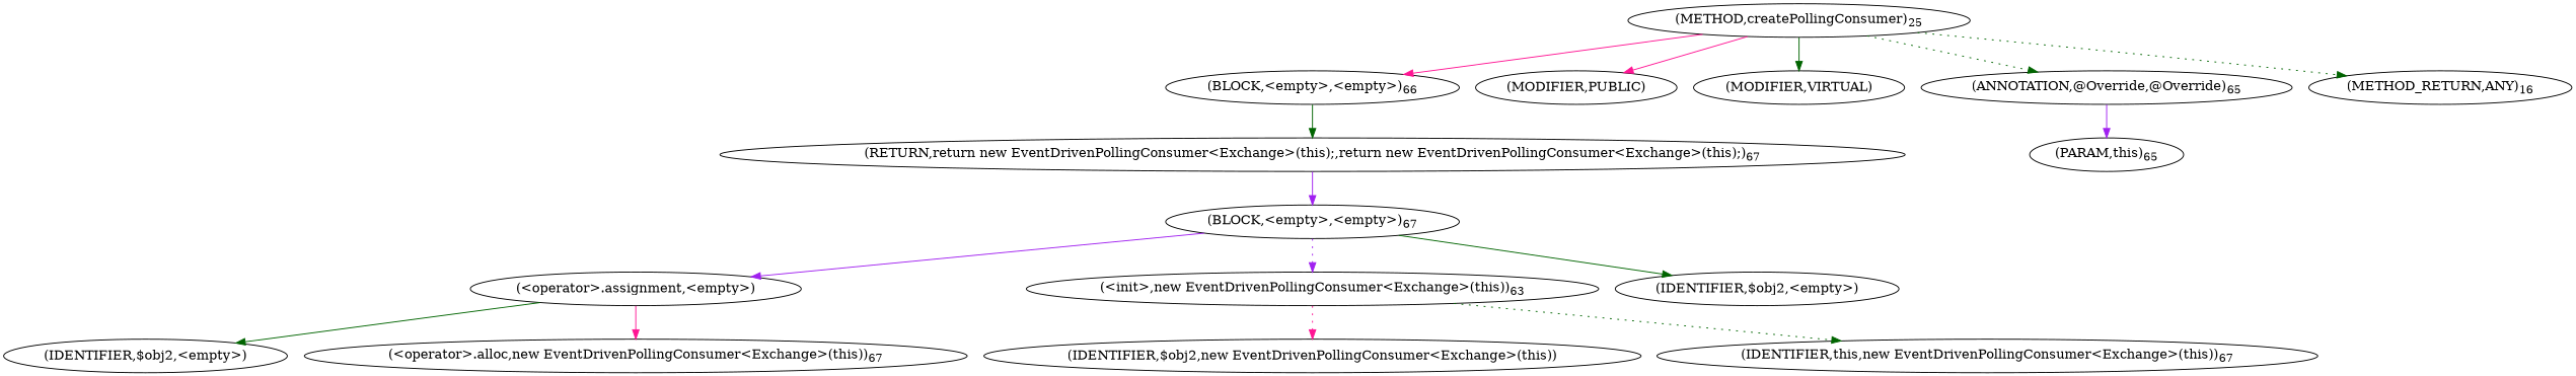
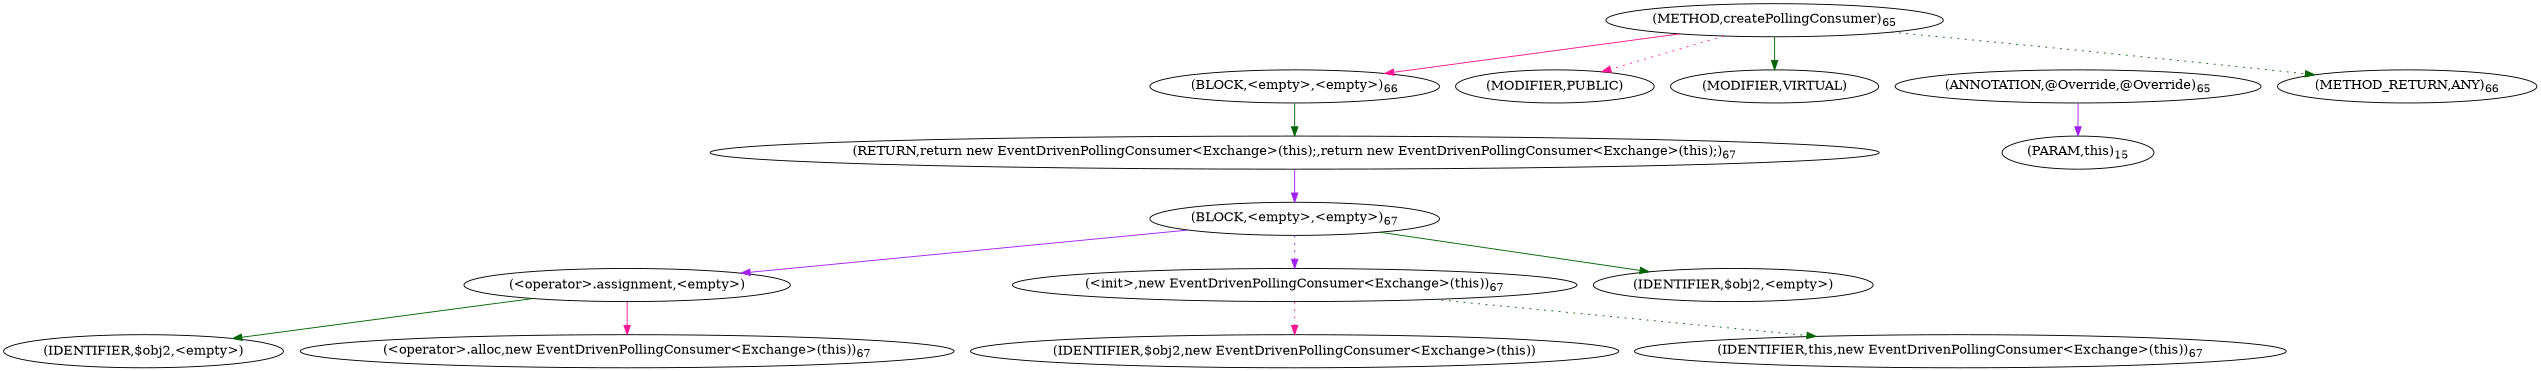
  digraph {
    edge [color=darkgreen style=solid]
-   n1 [label=<(METHOD,createPollingConsumer)<SUB>25</SUB>>]
+   n1 [label=<(METHOD,createPollingConsumer)<SUB>65</SUB>>]
    n2 [label=<(BLOCK,&lt;empty&gt;,&lt;empty&gt;)<SUB>66</SUB>>]
    n3 [label=<(MODIFIER,PUBLIC)>]
    n4 [label=<(MODIFIER,VIRTUAL)>]
    n5 [label=<(ANNOTATION,@Override,@Override)<SUB>65</SUB>>]
-   n6 [label=<(METHOD_RETURN,ANY)<SUB>16</SUB>>]
-   n7 [label=<(PARAM,this)<SUB>65</SUB>>]
+   n6 [label=<(METHOD_RETURN,ANY)<SUB>66</SUB>>]
+   n7 [label=<(PARAM,this)<SUB>15</SUB>>]
    n8 [label=<(RETURN,return new EventDrivenPollingConsumer&lt;Exchange&gt;(this);,return new EventDrivenPollingConsumer&lt;Exchange&gt;(this);)<SUB>67</SUB>>]
    n9 [label=<(BLOCK,&lt;empty&gt;,&lt;empty&gt;)<SUB>67</SUB>>]
    n10 [label=<(&lt;operator&gt;.assignment,&lt;empty&gt;)>]
-   n11 [label=<(&lt;init&gt;,new EventDrivenPollingConsumer&lt;Exchange&gt;(this))<SUB>63</SUB>>]
+   n11 [label=<(&lt;init&gt;,new EventDrivenPollingConsumer&lt;Exchange&gt;(this))<SUB>67</SUB>>]
    n12 [label=<(IDENTIFIER,$obj2,&lt;empty&gt;)>]
    n13 [label=<(IDENTIFIER,$obj2,&lt;empty&gt;)>]
    n14 [label=<(&lt;operator&gt;.alloc,new EventDrivenPollingConsumer&lt;Exchange&gt;(this))<SUB>67</SUB>>]
    n15 [label=<(IDENTIFIER,$obj2,new EventDrivenPollingConsumer&lt;Exchange&gt;(this))>]
    n16 [label=<(IDENTIFIER,this,new EventDrivenPollingConsumer&lt;Exchange&gt;(this))<SUB>67</SUB>>]
    n1 -> n2 [color=deeppink]
-   n1 -> n3 [color=deeppink]
+   n1 -> n3 [color=deeppink style=dotted]
    n1 -> n4
-   n1 -> n5 [style=dotted]
    n1 -> n6 [style=dotted]
    n2 -> n8
    n5 -> n7 [color=purple]
    n8 -> n9 [color=purple]
    n9 -> n10 [color=purple]
    n9 -> n11 [color=purple style=dotted]
    n9 -> n12
    n10 -> n13
    n10 -> n14 [color=deeppink]
    n11 -> n15 [color=deeppink style=dotted]
    n11 -> n16 [style=dotted]
  }
